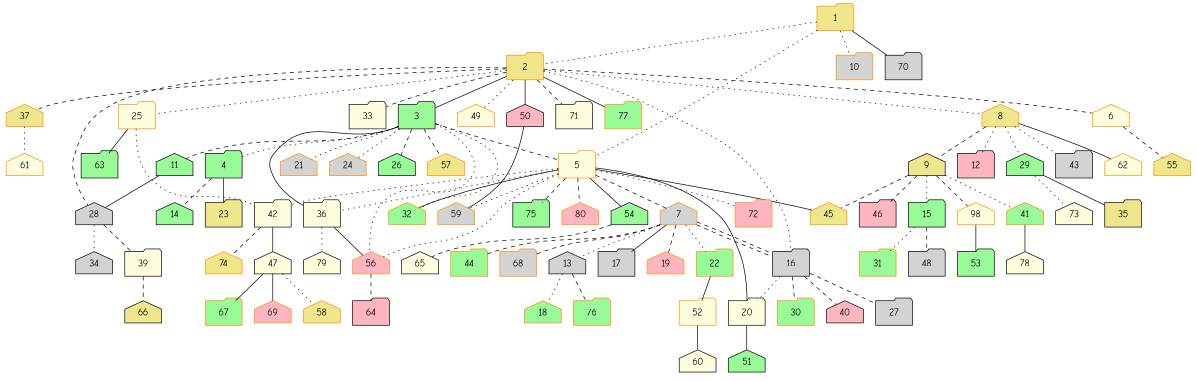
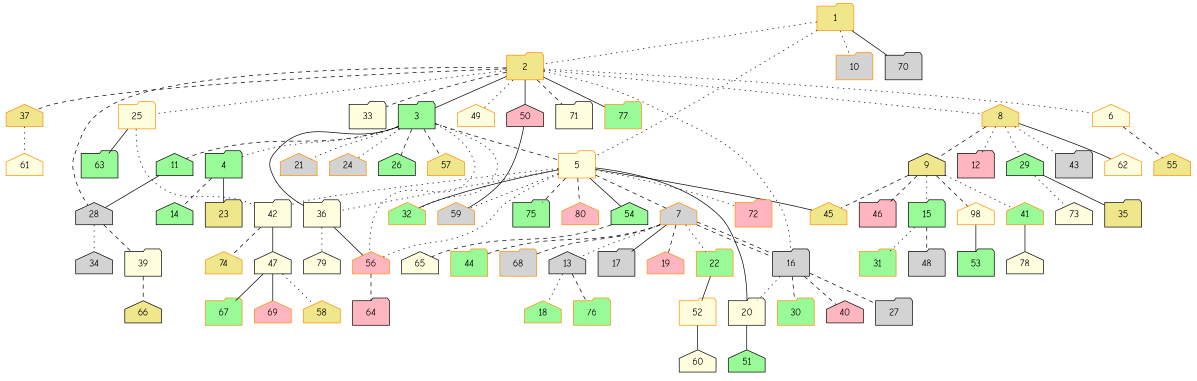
  graph {
    fontname="Comic Neue"
    node [color=black fillcolor=palegreen fontname="Comic Neue" shape=house style=filled]
    edge [fontname="Comic Neue" style=dotted]
    1 [color=darkorange fillcolor=khaki shape=folder]
    2 [color=darkorange fillcolor=khaki shape=folder]
    5 [color=darkorange fillcolor=lightyellow shape=folder]
    10 [color=darkorange fillcolor=lightgrey shape=folder]
    70 [fillcolor=lightgrey shape=folder]
    3 [shape=folder]
    6 [color=darkorange fillcolor=lightyellow]
    8 [color=darkorange fillcolor=khaki]
    16 [fillcolor=lightgrey shape=folder]
    25 [color=darkorange fillcolor=lightyellow shape=folder]
    28 [fillcolor=lightgrey]
    33 [fillcolor=lightyellow shape=folder]
    37 [color=darkorange fillcolor=khaki]
    49 [color=darkorange fillcolor=lightyellow]
    50 [fillcolor=lightpink]
    71 [fillcolor=lightyellow shape=folder]
    77 [color=darkorange shape=folder]
    32 [color=darkorange]
    36 [fillcolor=lightyellow shape=folder]
    56 [color=darkorange fillcolor=lightpink]
    7 [color=darkorange fillcolor=lightgrey]
    20 [fillcolor=lightyellow shape=folder]
    42 [fillcolor=lightyellow shape=folder]
    45 [color=darkorange fillcolor=khaki]
    54
    59 [color=darkorange fillcolor=lightgrey]
    72 [color=darkorange fillcolor=lightpink shape=folder]
    75 [shape=folder]
    80 [color=darkorange fillcolor=lightpink]
    4 [shape=folder]
    11
    21 [color=darkorange fillcolor=lightgrey]
    24 [color=darkorange fillcolor=lightgrey]
    26
    57 [color=darkorange fillcolor=khaki]
    55 [color=darkorange fillcolor=khaki]
    9 [fillcolor=khaki]
    12 [fillcolor=lightpink shape=folder]
    29
    43 [fillcolor=lightgrey shape=folder]
    62 [color=darkorange fillcolor=lightyellow]
    27 [fillcolor=lightgrey shape=folder]
    30 [color=darkorange shape=folder]
    40 [fillcolor=lightpink]
    63 [shape=folder]
    34 [fillcolor=lightgrey]
    39 [fillcolor=lightyellow shape=folder]
    61 [color=darkorange fillcolor=lightyellow]
    14
    23 [fillcolor=khaki shape=folder]
    79 [fillcolor=lightyellow]
    64 [fillcolor=lightpink shape=folder]
    13 [fillcolor=lightgrey]
    17 [fillcolor=lightgrey shape=folder]
    19 [color=darkorange fillcolor=lightpink]
    22 [color=darkorange shape=folder]
    44 [color=darkorange shape=folder]
    68 [color=darkorange fillcolor=lightgrey shape=folder]
    51
    47 [fillcolor=lightyellow]
    74 [color=darkorange fillcolor=khaki]
    65 [fillcolor=lightyellow]
    18 [color=darkorange]
    76 [color=darkorange shape=folder]
    52 [color=darkorange fillcolor=lightyellow shape=folder]
    15 [shape=folder]
    n67 [color=darkorange fillcolor=lightyellow label=98]
    41 [color=darkorange]
    46 [fillcolor=lightpink shape=folder]
    35 [fillcolor=khaki shape=folder]
    73 [fillcolor=lightyellow]
    31 [color=darkorange shape=folder]
    48 [fillcolor=lightgrey shape=folder]
    53 [shape=folder]
    78 [fillcolor=lightyellow]
    60 [fillcolor=lightyellow]
    66 [fillcolor=khaki]
    58 [color=darkorange fillcolor=khaki]
    67 [color=darkorange shape=folder]
    69 [color=darkorange fillcolor=lightpink]
    1 -- 2
    1 -- 5
    1 -- 10
    1 -- 70 [style=solid]
    2 -- 3 [style=solid]
-   2 -- 6 [style=dashed]
+   2 -- 6
    2 -- 8
    2 -- 16
    2 -- 25
    2 -- 28 [style=dashed]
    2 -- 33 [style=dashed]
    2 -- 37 [style=dashed]
    2 -- 49
    2 -- 50 [style=solid]
    2 -- 71 [style=dashed]
    2 -- 77 [style=solid]
    5 -- 32 [style=solid]
    5 -- 36
    5 -- 56
    5 -- 7 [style=dashed]
    5 -- 20 [style=solid]
    5 -- 42
    5 -- 45 [style=solid]
    5 -- 54 [style=solid]
    5 -- 59
    5 -- 72
    5 -- 75 [style=dashed]
    5 -- 80 [style=dashed]
    3 -- 5 [style=dashed]
    3 -- 32
    3 -- 36 [style=solid]
    3 -- 56
    3 -- 4
    3 -- 11 [style=dashed]
    3 -- 21
    3 -- 24
    3 -- 26 [style=dashed]
    3 -- 57 [style=dashed]
    6 -- 55 [style=dashed]
    8 -- 9 [style=dashed]
    8 -- 12
    8 -- 29
    8 -- 43
    8 -- 62 [style=solid]
    16 -- 20
    16 -- 27 [style=dashed]
    16 -- 30 [style=dashed]
    16 -- 40 [style=dashed]
    25 -- 42
    25 -- 63 [style=solid]
    28 -- 34
    28 -- 39 [style=dashed]
    37 -- 61
    50 -- 59 [style=solid]
    36 -- 56 [style=solid]
    36 -- 79
    56 -- 64 [style=dashed]
    7 -- 16 [style=dashed]
    7 -- 16 [style=dashed]
    7 -- 13
    7 -- 17 [style=solid]
    7 -- 19 [style=dashed]
    7 -- 22
    7 -- 44 [style=dashed]
    7 -- 68 [style=dashed]
    20 -- 51 [style=solid]
    42 -- 47 [style=solid]
    42 -- 74 [style=dashed]
    54 -- 65 [style=dashed]
    4 -- 14 [style=dashed]
    4 -- 23 [style=solid]
    11 -- 28 [style=solid]
    9 -- 45 [style=dashed]
    9 -- 15
    9 -- n67 [style=dashed]
    9 -- 41
    9 -- 46 [style=dashed]
    29 -- 35 [style=solid]
    29 -- 73
    39 -- 66 [style=dashed]
    13 -- 18
    13 -- 76 [style=dashed]
    22 -- 52 [style=solid]
    47 -- 58
    47 -- 67 [style=solid]
    47 -- 69 [style=solid]
    52 -- 60 [style=solid]
    15 -- 31
    15 -- 48 [style=dashed]
    n67 -- 53 [style=solid]
    41 -- 78 [style=solid]
  }
